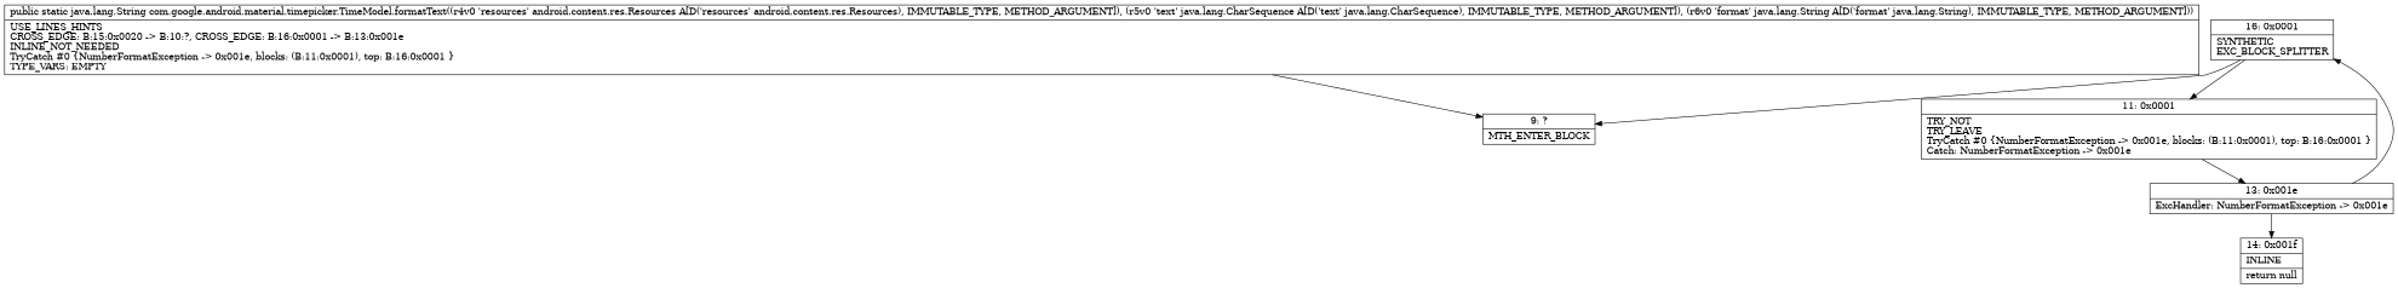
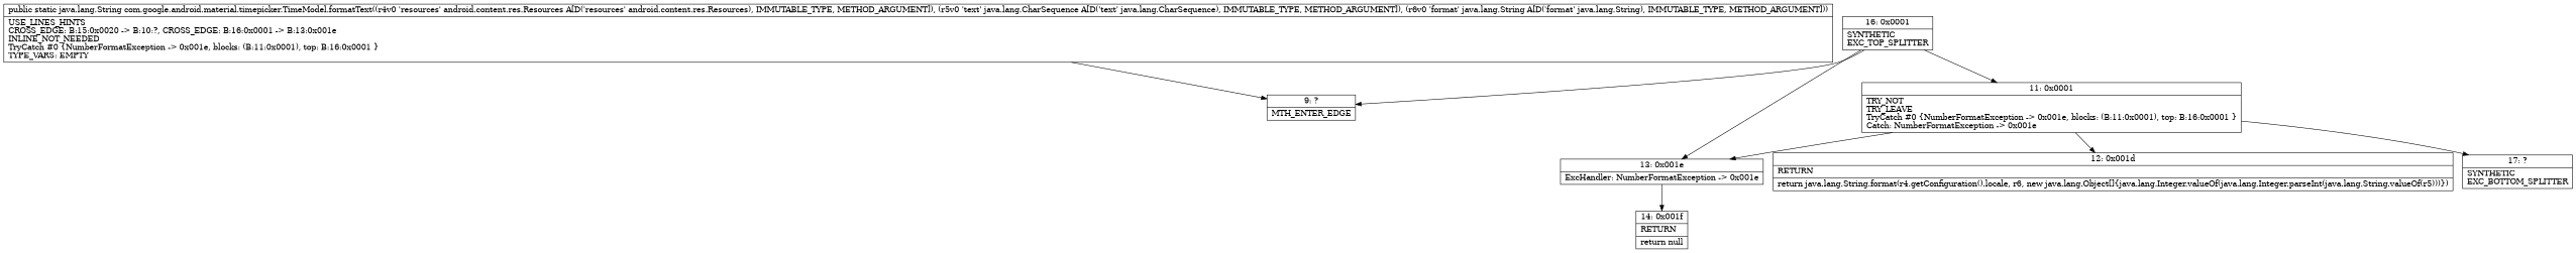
  digraph {
    node [shape=record]
-   n1 [label="{9\:\ ?|MTH_ENTER_BLOCK\l}"]
-   n2 [label="{16\:\ 0x0001|SYNTHETIC\lEXC_BLOCK_SPLITTER\l}"]
+   n1 [label="{9\:\ ?|MTH_ENTER_EDGE\l}"]
+   n2 [label="{16\:\ 0x0001|SYNTHETIC\lEXC_TOP_SPLITTER\l}"]
    n3 [label="{11\:\ 0x0001|TRY_NOT\lTRY_LEAVE\lTryCatch #0 \{NumberFormatException \-\> 0x001e, blocks: (B:11:0x0001), top: B:16:0x0001 \}\lCatch: NumberFormatException \-\> 0x001e\l}"]
    n4 [label="{13\:\ 0x001e|ExcHandler: NumberFormatException \-\> 0x001e\l}"]
-   n7 [label="{14\:\ 0x001f|INLINE\l|return null\l}"]
+   n5 [label="{12\:\ 0x001d|RETURN\l|return java.lang.String.format(r4.getConfiguration().locale, r6, new java.lang.Object[]\{java.lang.Integer.valueOf(java.lang.Integer.parseInt(java.lang.String.valueOf(r5)))\})\l}"]
+   n6 [label="{17\:\ ?|SYNTHETIC\lEXC_BOTTOM_SPLITTER\l}"]
+   n7 [label="{14\:\ 0x001f|RETURN\l|return null\l}"]
    n8 [label="{public static java.lang.String com.google.android.material.timepicker.TimeModel.formatText((r4v0 'resources' android.content.res.Resources A[D('resources' android.content.res.Resources), IMMUTABLE_TYPE, METHOD_ARGUMENT]), (r5v0 'text' java.lang.CharSequence A[D('text' java.lang.CharSequence), IMMUTABLE_TYPE, METHOD_ARGUMENT]), (r6v0 'format' java.lang.String A[D('format' java.lang.String), IMMUTABLE_TYPE, METHOD_ARGUMENT]))  | USE_LINES_HINTS\lCROSS_EDGE: B:15:0x0020 \-\> B:10:?, CROSS_EDGE: B:16:0x0001 \-\> B:13:0x001e\lINLINE_NOT_NEEDED\lTryCatch #0 \{NumberFormatException \-\> 0x001e, blocks: (B:11:0x0001), top: B:16:0x0001 \}\lTYPE_VARS: EMPTY\l}"]
    n2 -> n1
    n2 -> n3
-   n4 -> n2
+   n2 -> n4
    n3 -> n4
+   n3 -> n5
+   n3 -> n6
    n4 -> n7
    n8 -> n1
  }
